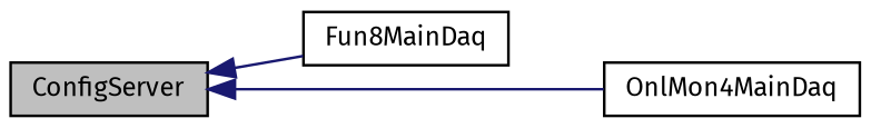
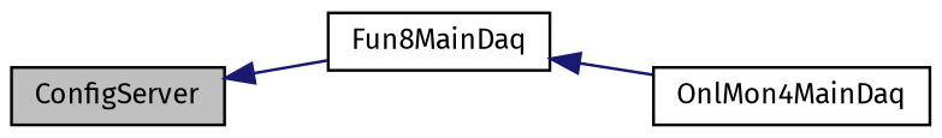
  digraph {
    fontname="Fira Sans"
    rankdir=LR
    node [color=black fontname="Fira Sans" fontsize=10 shape=record]
    edge [color=midnightblue dir=back fontname="Fira Sans" fontsize=10 labelfontname=FreeSans labelfontsize=10 style=solid]
    n1 [fillcolor=grey75 fontcolor=black height=0.2 label=ConfigServer style=filled width=0.4]
    n2 [height=0.2 label=Fun8MainDaq width=0.4]
    n3 [height=0.2 label=OnlMon4MainDaq width=0.4]
    n1 -> n2
-   n1 -> n3
+   n2 -> n3
  }
